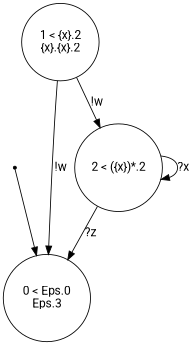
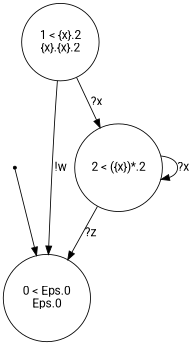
  digraph {
    fontname=Roboto
    node [fontname=Roboto shape=circle]
    edge [fontname=Roboto]
    ENTRY [shape=point]
-   n2 [label="0 < Eps.0\nEps.3\n"]
+   n2 [label="0 < Eps.0\nEps.0\n"]
    n3 [label="2 < ({x})*.2\n"]
    n4 [label="1 < {x}.2\n{x}.{x}.2\n"]
    ENTRY -> n2
    n3 -> n2 [label="?z"]
    n3 -> n3 [label="?x"]
    n4 -> n2 [label="!w"]
-   n4 -> n3 [label="!w"]
+   n4 -> n3 [label="?x"]
  }
